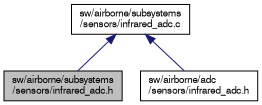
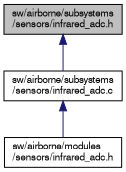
  digraph {
    node [color=black fillcolor=white fontname=FreeSans fontsize=10 shape=record style=filled]
    edge [color=midnightblue dir=back fontname=FreeSans fontsize=10 labelfontname=FreeSans labelfontsize=10 style=solid]
    n1 [fillcolor=grey75 fontcolor=black height=0.2 label="sw/airborne/subsystems\l/sensors/infrared_adc.h" width=0.4]
    n2 [height=0.2 label="sw/airborne/subsystems\l/sensors/infrared_adc.c" width=0.4]
-   n3 [height=0.2 label="sw/airborne/adc\l/sensors/infrared_adc.h" width=0.4]
-   n2 -> n1
+   n3 [height=0.2 label="sw/airborne/modules\l/sensors/infrared_adc.h" width=0.4]
+   n1 -> n2
    n2 -> n3
  }
